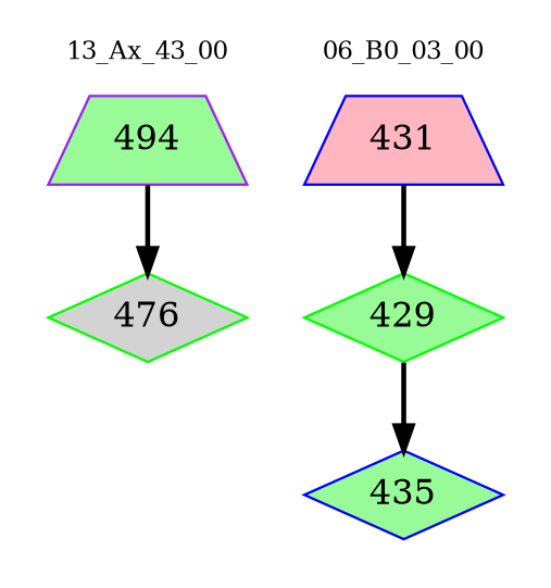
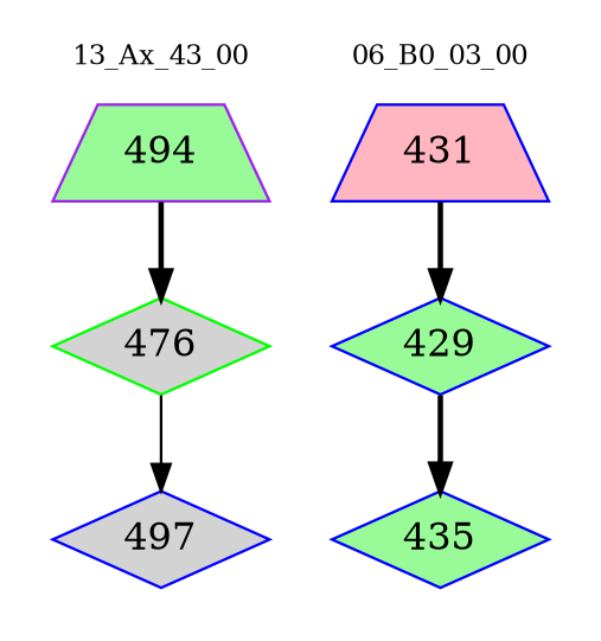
  digraph {
    node [color=blue fillcolor=palegreen shape=diamond style=filled]
    edge [color=black style=bold]
    n1 [color=purple label=494 shape=trapezium]
    n2 [color=green fillcolor=lightgrey label=476]
+   n3 [fillcolor=lightgrey label=497]
    n4 [fillcolor=lightpink label=431 shape=trapezium]
-   n5 [color=green label=429]
+   n5 [label=429]
    n6 [label=435]
    subgraph cluster_1 {
      color=white
      fontsize=10
      label="13_Ax_43_00"
      n1
      n2
+     n3
    }
    subgraph cluster_2 {
      color=white
      fontsize=10
      label="06_B0_03_00"
      n4
      n5
      n6
    }
    n1 -> n2
+   n2 -> n3 [style=solid]
    n4 -> n5
    n5 -> n6
  }
